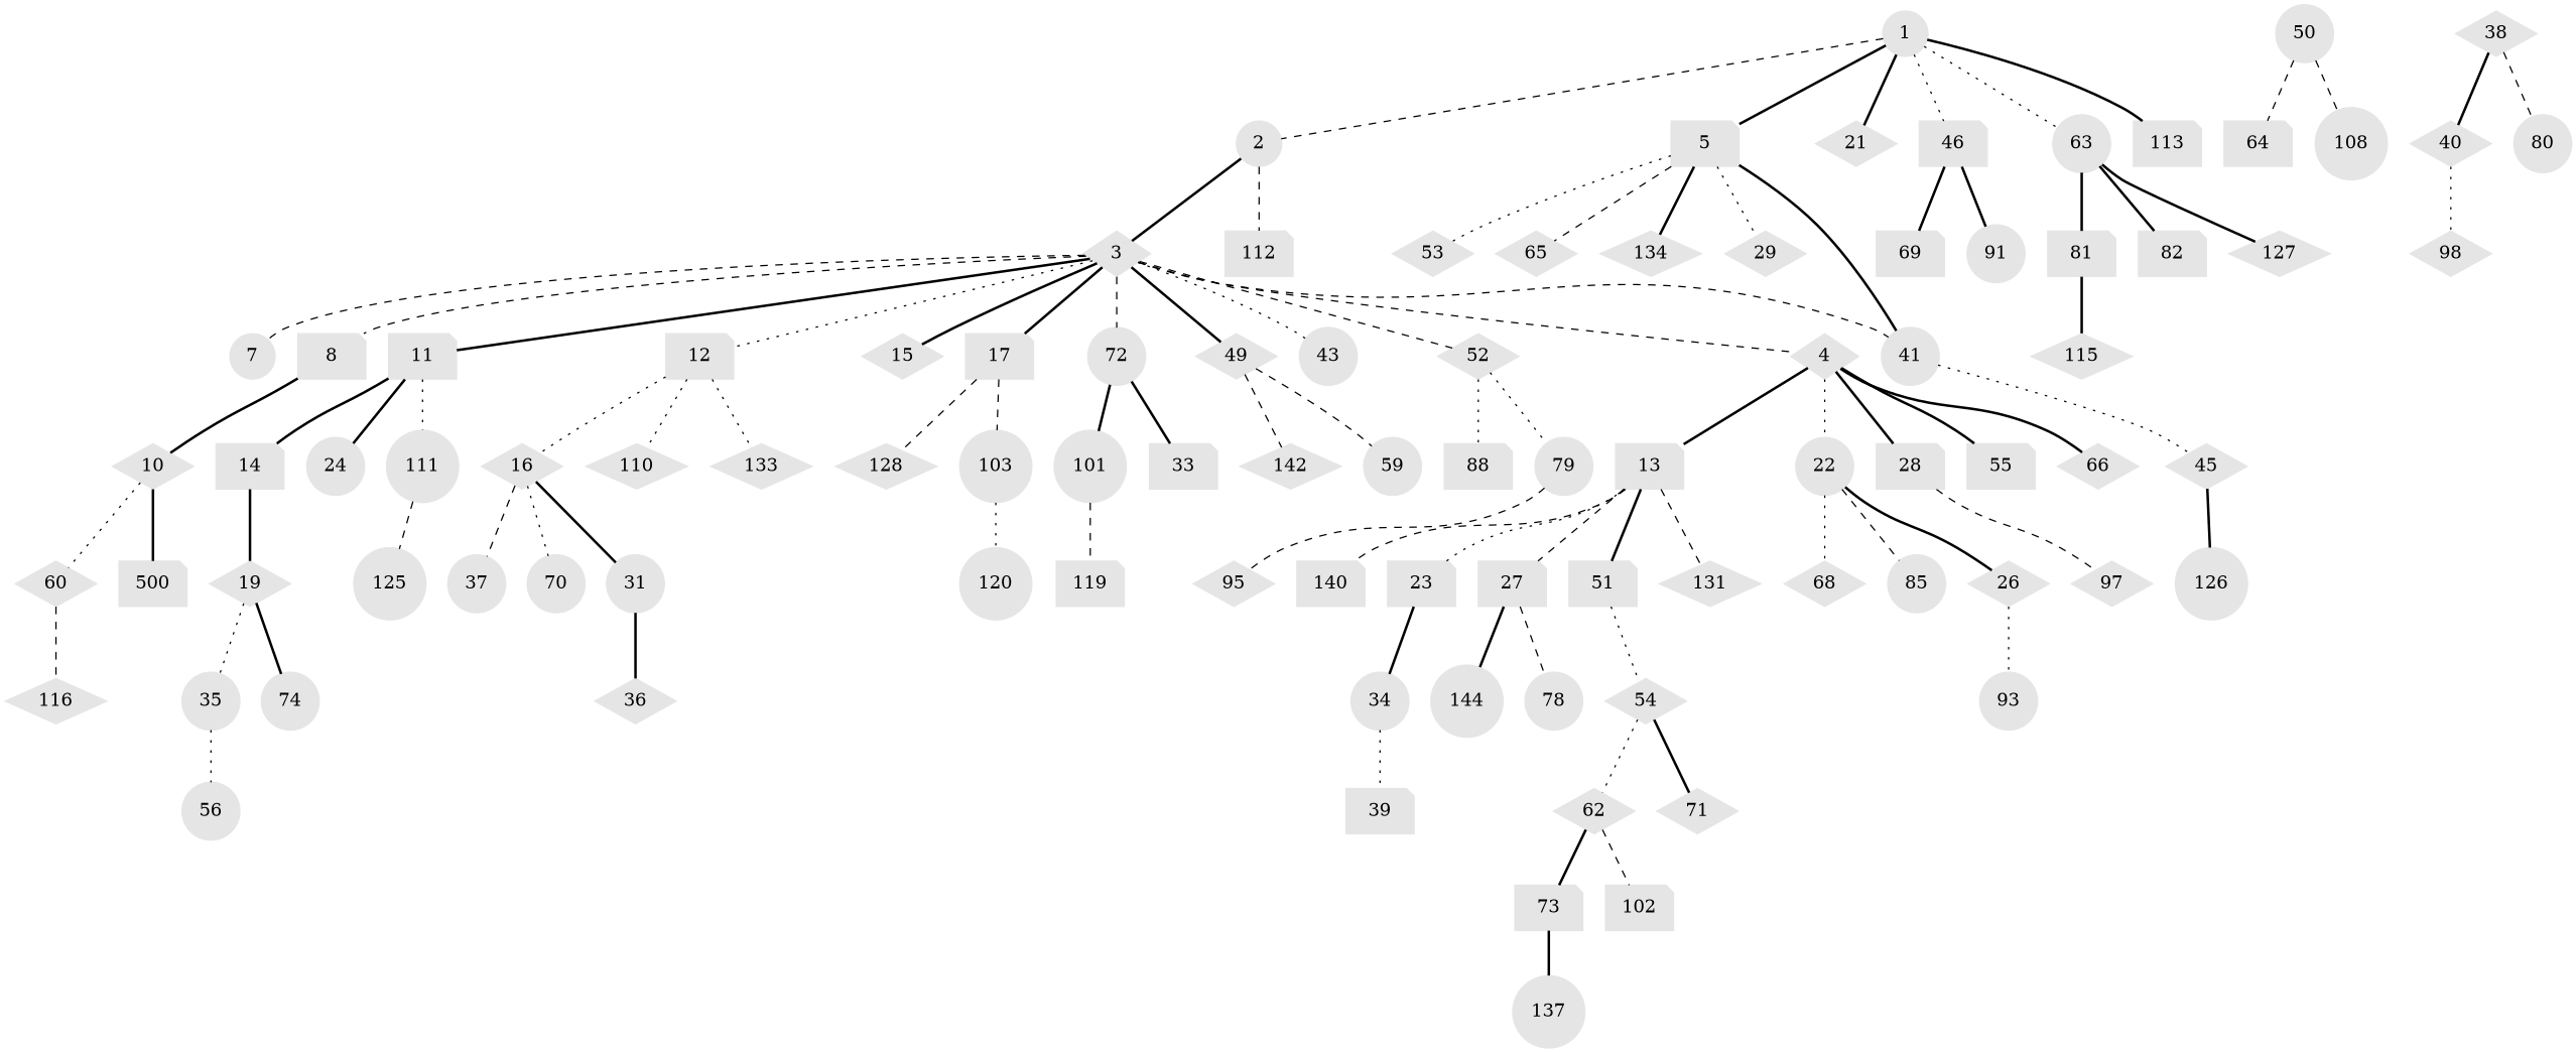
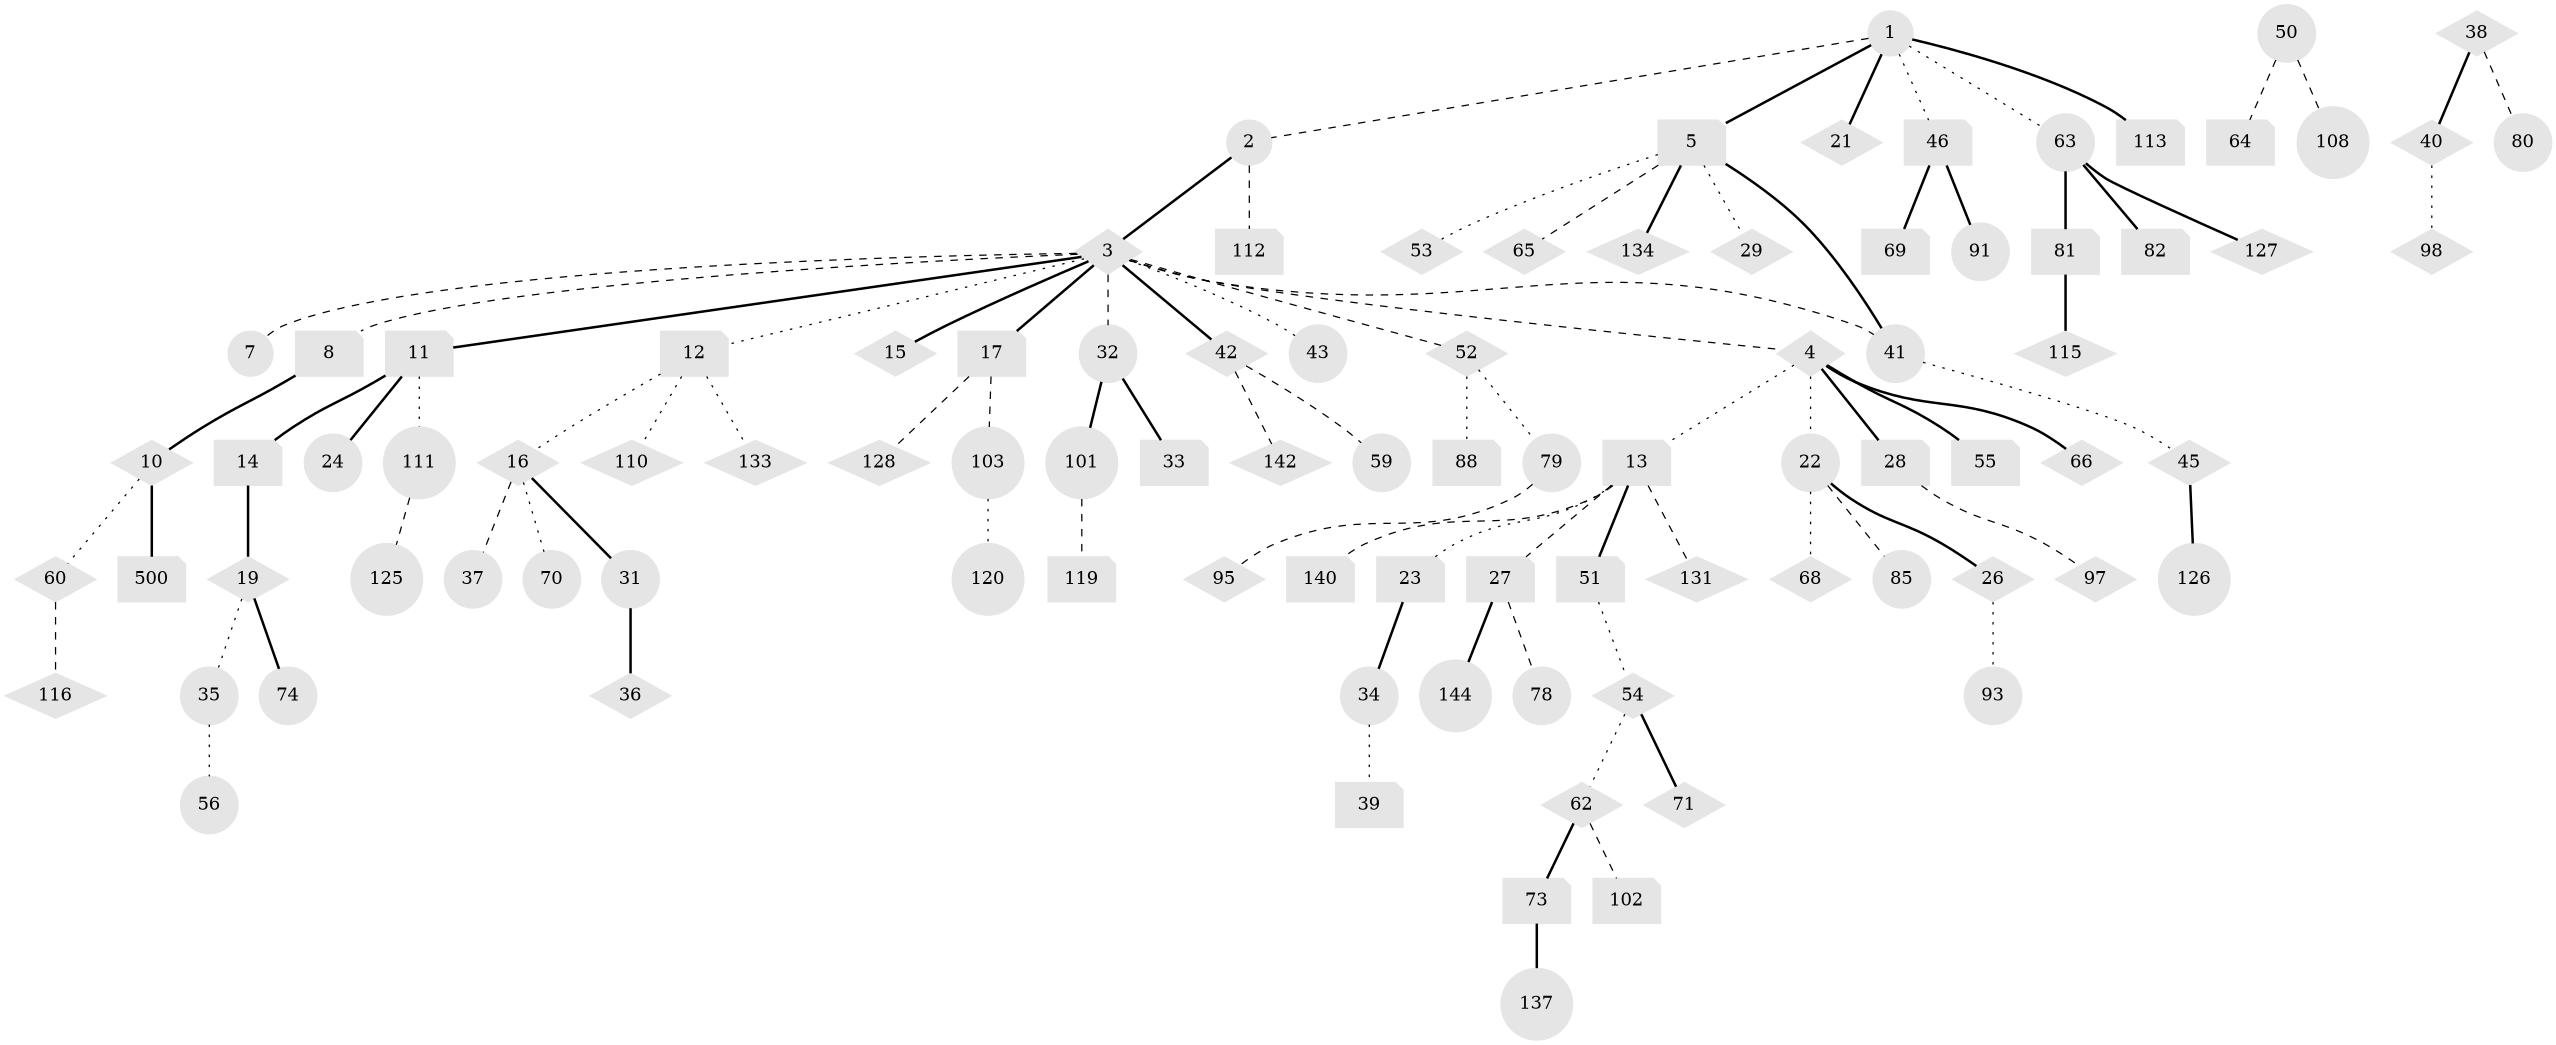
  graph {
    node [color=gray90 shape=diamond style=filled]
    edge [style=bold]
    1 [shape=circle super="+18"]
    2 [shape=circle super="+89"]
    5 [shape=note super="+25"]
    21
    46 [shape=note super="+61"]
    63 [shape=circle super="+75"]
    113 [shape=note super="+118"]
    3 [super="+6"]
    112 [shape=note super="+138"]
    29
    41 [shape=circle super="+114"]
    53 [super="+57"]
    65 [super="+87"]
    134
    69 [shape=note super="+136"]
    91 [shape=circle]
    81 [shape=note super="+123"]
    82 [shape=note]
    127
    4 [super="+44"]
    7 [shape=circle]
    8 [shape=note super="+9"]
    11 [shape=note super="+99"]
    12 [shape=note super="+130"]
    15
    17 [shape=note super="+104"]
-   32 [shape=circle super="+48" label=72]
-   42 [label=49]
+   32 [shape=circle super="+48"]
+   42
    43 [shape=circle]
    52 [super="+129"]
    13 [shape=note super="+74"]
    22 [shape=circle super="+30"]
    28 [shape=note]
    55 [shape=note]
    66
    10
    14 [shape=note]
    24 [shape=circle]
    111 [shape=circle super="+121"]
    16 [super="+20"]
    110 [super="+143"]
    133
    103 [shape=circle super="+105"]
    128
    33 [shape=note]
    101 [shape=circle]
    59 [shape=circle super="+135"]
    142
    50 [shape=circle super="+58"]
    64 [shape=note super="+83"]
    108 [shape=circle super="+132"]
    79 [shape=circle super="+92"]
    88 [shape=note]
    23 [shape=note]
    27 [shape=note super="+77"]
    51 [shape=note super="+139"]
    131
    140 [shape=note]
    26 [super="+76"]
    68
    85 [shape=circle]
    97
    45 [super="+86"]
    60
    n65 [label=500 shape=note super="+109"]
    116 [super="+117"]
    19 [super="+72"]
    38 [super="+47"]
    40 [super="+94"]
    80 [shape=circle]
    125 [shape=circle]
    31 [shape=circle super="+67"]
    37 [shape=circle super="+49"]
    70 [shape=circle]
    34 [shape=circle]
    78 [shape=circle]
    144 [shape=circle]
    54 [super="+141"]
    35 [shape=circle super="+106"]
    n80 [label=74 shape=circle super="+107"]
    36
    120 [shape=circle]
    56 [shape=circle]
    93 [shape=circle super="+96"]
    39 [shape=note super="+90"]
    119 [shape=note]
    98
    126 [shape=circle]
    62
    71
    95
    73 [shape=note super="+122"]
    102 [shape=note super="+124"]
    137 [shape=circle]
    115
    1 -- 2 [style=dashed]
    1 -- 5
    1 -- 21
    1 -- 46 [style=dotted]
    1 -- 63 [style=dotted]
    1 -- 113
    2 -- 3
    2 -- 112 [style=dashed]
    5 -- 29 [style=dotted]
    5 -- 41
    5 -- 53 [style=dotted]
    5 -- 65 [style=dashed]
    5 -- 134
    46 -- 69
    46 -- 91
    63 -- 81
    63 -- 82
    63 -- 127
    3 -- 41 [style=dashed]
    3 -- 4 [style=dashed]
    3 -- 7 [style=dashed]
    3 -- 8 [style=dashed]
    3 -- 11
    3 -- 12 [style=dotted]
    3 -- 15
    3 -- 17
    3 -- 32 [style=dashed]
    3 -- 42
    3 -- 43 [style=dotted]
    3 -- 52 [style=dashed]
    41 -- 45 [style=dotted]
    81 -- 115
-   4 -- 13
+   4 -- 13 [style=dotted]
    4 -- 22 [style=dotted]
    4 -- 28
    4 -- 55
    4 -- 66
    8 -- 10
    11 -- 14
    11 -- 24
    11 -- 111 [style=dotted]
    12 -- 16 [style=dotted]
    12 -- 110 [style=dotted]
    12 -- 133 [style=dotted]
    17 -- 103 [style=dashed]
    17 -- 128 [style=dashed]
    32 -- 33
    32 -- 101
    42 -- 59 [style=dashed]
    42 -- 142 [style=dashed]
    52 -- 79 [style=dotted]
    52 -- 88 [style=dotted]
    13 -- 23 [style=dotted]
    13 -- 27 [style=dashed]
    13 -- 51
    13 -- 131 [style=dashed]
    13 -- 140 [style=dashed]
    22 -- 26
    22 -- 68 [style=dotted]
    22 -- 85 [style=dashed]
    28 -- 97 [style=dashed]
    10 -- 60 [style=dotted]
    10 -- n65
    14 -- 19
    111 -- 125 [style=dashed]
    16 -- 31
    16 -- 37 [style=dashed]
    16 -- 70 [style=dotted]
    103 -- 120 [style=dotted]
    101 -- 119 [style=dashed]
    50 -- 64 [style=dashed]
    50 -- 108 [style=dashed]
    79 -- 95 [style=dashed]
    23 -- 34
    27 -- 78 [style=dashed]
    27 -- 144
    51 -- 54 [style=dotted]
    26 -- 93 [style=dotted]
    45 -- 126
    60 -- 116 [style=dashed]
    19 -- 35 [style=dotted]
    19 -- n80
    38 -- 40
    38 -- 80 [style=dashed]
    40 -- 98 [style=dotted]
    31 -- 36
    34 -- 39 [style=dotted]
    54 -- 62 [style=dotted]
    54 -- 71
    35 -- 56 [style=dotted]
    62 -- 73
    62 -- 102 [style=dashed]
    73 -- 137
  }
